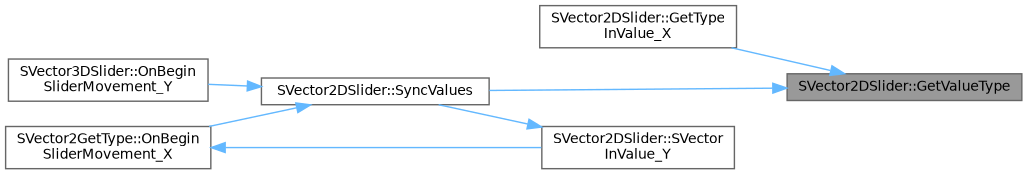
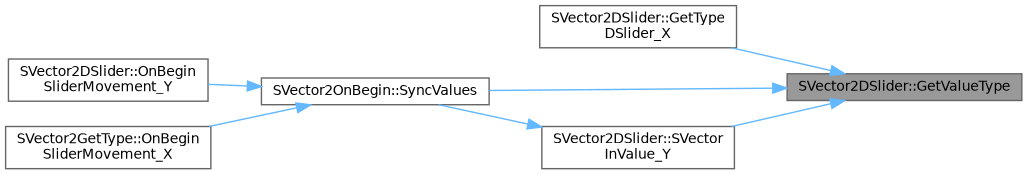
  digraph {
    rankdir=RL
    node [color=grey40 fillcolor=white fontname=Helvetica fontsize=10 shape=box style=filled]
    edge [color=steelblue1 dir=back fontname=Helvetica fontsize=10 labelfontname=Helvetica labelfontsize=10 style=solid]
    n1 [color=gray40 fillcolor=grey60 fontcolor=black height=0.2 label="SVector2DSlider::GetValueType" width=0.4]
-   n2 [height=0.2 label="SVector2DSlider::GetType\lInValue_X" width=0.4]
+   n2 [height=0.2 label="SVector2DSlider::GetType\lDSlider_X" width=0.4]
    n3 [height=0.2 label="SVector2DSlider::SVector\lInValue_Y" width=0.4]
-   n4 [height=0.2 label="SVector2DSlider::SyncValues" width=0.4]
+   n4 [height=0.2 label="SVector2OnBegin::SyncValues" width=0.4]
    n5 [height=0.2 label="SVector2GetType::OnBegin\lSliderMovement_X" width=0.4]
-   n6 [height=0.2 label="SVector3DSlider::OnBegin\lSliderMovement_Y" width=0.4]
+   n6 [height=0.2 label="SVector2DSlider::OnBegin\lSliderMovement_Y" width=0.4]
    n1 -> n2
-   n5 -> n3
+   n1 -> n3
    n1 -> n4
    n3 -> n4
    n4 -> n5
    n4 -> n6
  }
